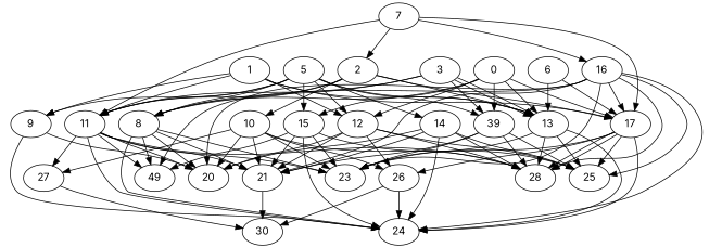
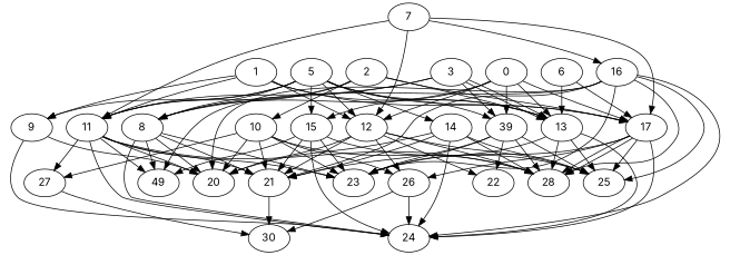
  digraph {
    fontname=Inter
    node [alpha=0.15 fontname=Inter]
    edge [fontname=Inter]
    1 [alpha=0.04 expect_size=28091392]
    11 [alpha=0.08 expect_size=10916864]
    12 [alpha=0.03 expect_size=21149696]
    13 [alpha=0.14 expect_size=45234176]
    17 [alpha=0.19 expect_size=8654848]
    9 [alpha=0.19 expect_size=39183360]
    8 [alpha=0.09 expect_size=20620288]
    20 [expect_size=32039936]
    21 [alpha=0.05 expect_size=13920256]
    23 [alpha=0.01 expect_size=40212480]
    24 [expect_size=25174016]
    n12 [alpha=0.17 expect_size=17898496 label=49]
    27 [alpha=0.14 expect_size=39106560]
    28 [alpha=0.08 expect_size=36516864]
    26 [alpha=0.07 expect_size=21192704]
+   22 [alpha=0.00 expect_size=32762880]
    25 [expect_size=37376000]
    30 [alpha=0.02 expect_size=6352896]
    2 [alpha=0.10 expect_size=18684928]
    10 [alpha=0.12 expect_size=46125056]
    3 [alpha=0.03 expect_size=18508800]
    n22 [expect_size=34342912 label=39]
    n23 [alpha=0.01 expect_size=35146752 label=0]
    15 [alpha=0.13 expect_size=9139200]
    5 [alpha=0.06 expect_size=19018752]
    14 [alpha=0.05 expect_size=5683200]
    6 [alpha=0.14 expect_size=35690496]
    7 [alpha=0.02 expect_size=40364032]
    16 [alpha=0.08 expect_size=23396352]
    1 -> 11
    1 -> 12
    1 -> 13
    1 -> 17
    1 -> 9
    11 -> 20
    11 -> 21
    11 -> 23
    11 -> 24
    11 -> n12
    11 -> 27
    11 -> 28
    12 -> 20
    12 -> 21
    12 -> 28
    12 -> 26
+   12 -> 22
    12 -> 25
    13 -> 23
    13 -> 24
    13 -> 28
    13 -> 25
    17 -> 23
    17 -> 24
    17 -> 28
    17 -> 28
    17 -> 26
    17 -> 25
    9 -> 20
    9 -> 24
    8 -> 20
    8 -> 21
    8 -> 23
    8 -> 24
    8 -> n12
    21 -> 30
    27 -> 30
    26 -> 24
    26 -> 30
    2 -> 11
    2 -> 13
    2 -> 17
    2 -> 8
    2 -> 10
    10 -> 20
    10 -> 21
    10 -> 23
    10 -> 27
    10 -> 28
    10 -> 26
    3 -> 11
    3 -> 13
    3 -> 13
    3 -> 8
    3 -> n22
    n22 -> 21
    n22 -> 23
    n22 -> 28
+   n22 -> 22
    n22 -> 25
    n23 -> 12
    n23 -> 13
    n23 -> 17
    n23 -> 8
    n23 -> n22
    n23 -> 15
    15 -> 21
    15 -> 23
    15 -> 24
    15 -> n12
    15 -> 25
    5 -> 11
    5 -> 12
    5 -> 13
-   16 -> 17
+   5 -> 17
    5 -> 9
    5 -> 8
    5 -> n22
    5 -> 15
    5 -> 14
    14 -> 20
    14 -> 21
    14 -> 24
    14 -> 28
    14 -> 25
    6 -> 13
    6 -> 17
    7 -> 11
-   7 -> 2
+   7 -> 12
    7 -> 17
    7 -> 16
    16 -> 20
    16 -> 21
    16 -> 23
    16 -> 24
    16 -> n12
    16 -> 28
    16 -> 25
  }
